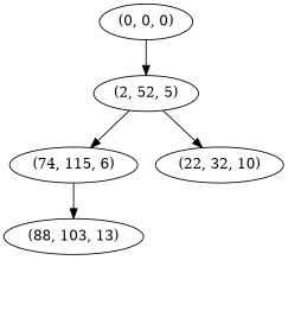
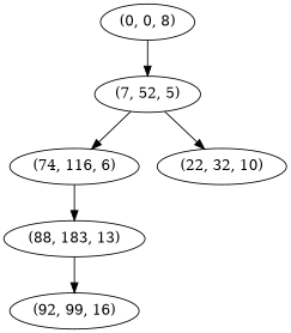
  digraph {
-   "(0, 0, 0)"
-   "(7, 52, 5)" [label="(2, 52, 5)"]
-   "(74, 116, 6)" [label="(74, 115, 6)"]
+   "(0, 0, 0)" [label="(0, 0, 8)"]
+   "(7, 52, 5)"
+   "(74, 116, 6)"
    n4 [label="(22, 32, 10)"]
-   "(88, 103, 13)"
+   "(88, 103, 13)" [label="(88, 183, 13)"]
+   "(92, 99, 16)"
    "(0, 0, 0)" -> "(7, 52, 5)"
    "(7, 52, 5)" -> "(74, 116, 6)"
    "(7, 52, 5)" -> n4
    "(74, 116, 6)" -> "(88, 103, 13)"
+   "(88, 103, 13)" -> "(92, 99, 16)"
  }
